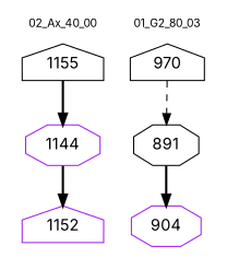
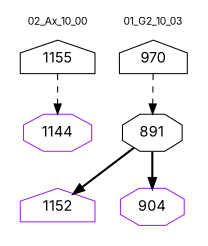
  digraph {
    fontname=Inter
    node [color=black fontname=Inter shape=house]
    edge [color=black fontname=Inter style=dashed]
    n1 [label=1155]
    n2 [color=purple label=1144 shape=octagon]
    n3 [color=purple label=1152]
    n4 [label=970]
    n5 [label=891 shape=octagon]
    n6 [color=purple label=904 shape=octagon]
    subgraph cluster_1 {
      color=white
      fontsize=10
-     label="02_Ax_40_00"
+     label="02_Ax_10_00"
      n1
      n2
      n3
    }
    subgraph cluster_2 {
      color=white
      fontsize=10
-     label="01_G2_80_03"
+     label="01_G2_10_03"
      n4
      n5
      n6
    }
-   n1 -> n2 [style=bold]
-   n2 -> n3 [style=bold]
+   n1 -> n2
+   n5 -> n3 [style=bold]
    n4 -> n5
    n5 -> n6 [style=bold]
  }
